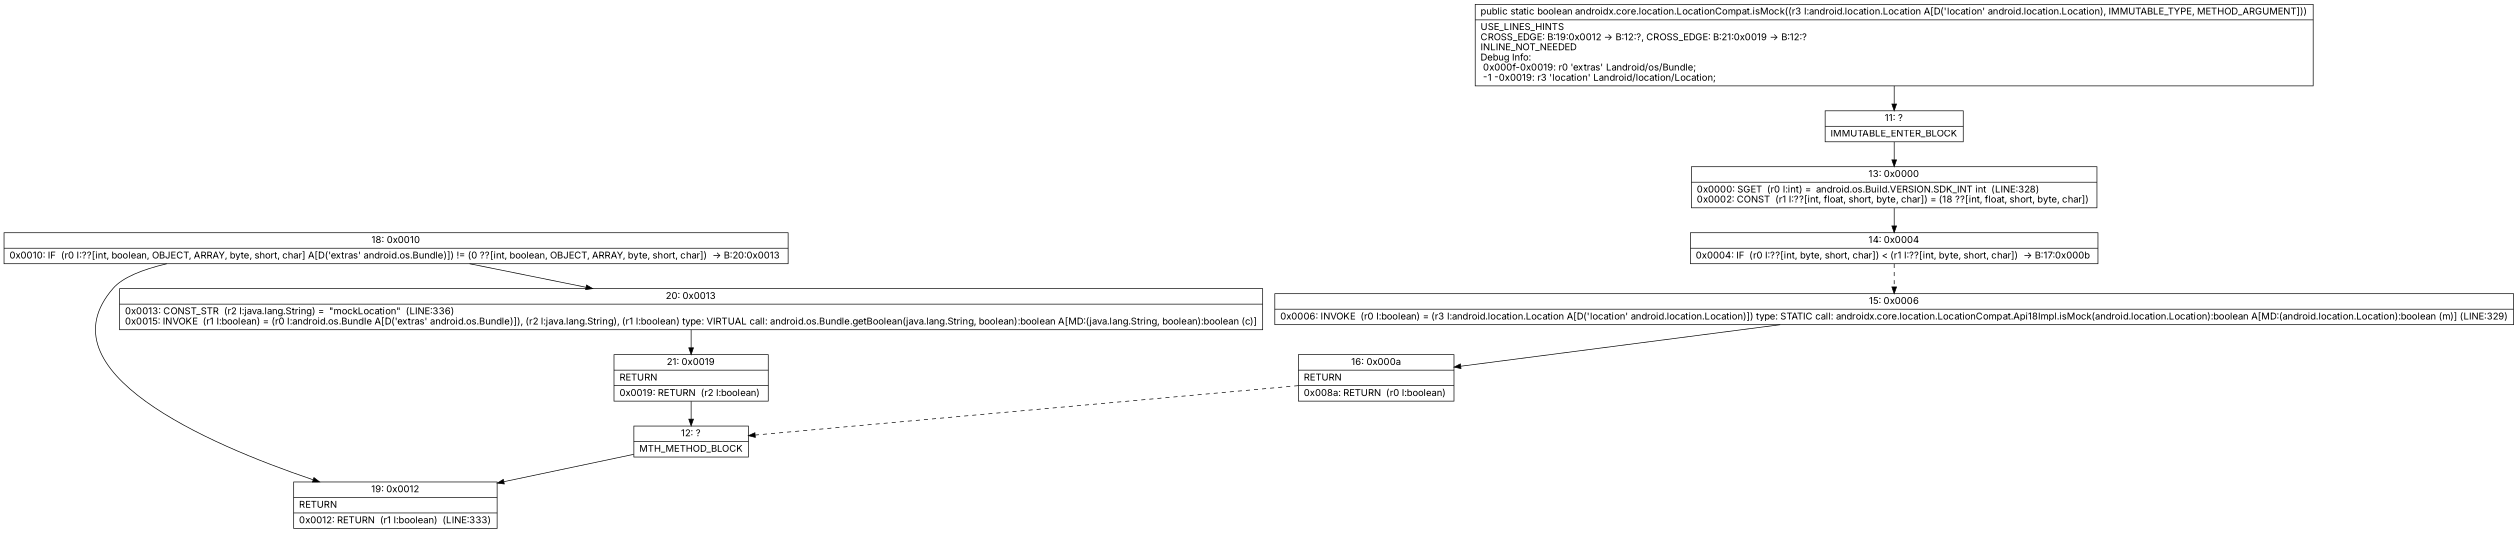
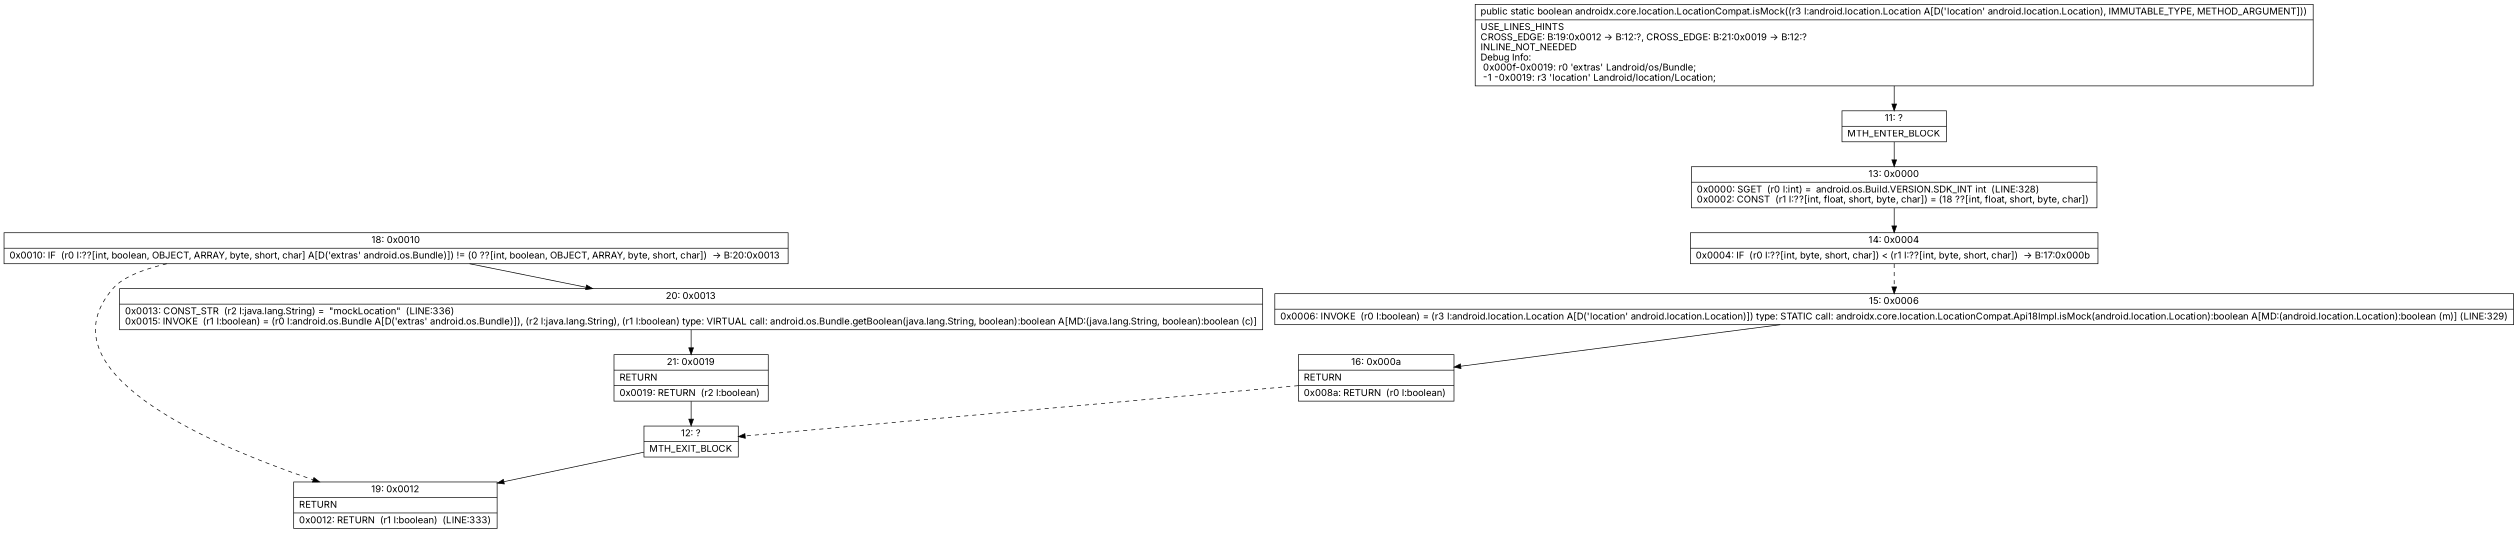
  digraph {
    fontname=Inter
    node [fontname=Inter shape=record]
    edge [fontname=Inter]
-   n1 [label="{11\:\ ?|IMMUTABLE_ENTER_BLOCK\l}"]
+   n1 [label="{11\:\ ?|MTH_ENTER_BLOCK\l}"]
    n2 [label="{13\:\ 0x0000|0x0000: SGET  (r0 I:int) =  android.os.Build.VERSION.SDK_INT int  (LINE:328)\l0x0002: CONST  (r1 I:??[int, float, short, byte, char]) = (18 ??[int, float, short, byte, char]) \l}"]
    n3 [label="{14\:\ 0x0004|0x0004: IF  (r0 I:??[int, byte, short, char]) \< (r1 I:??[int, byte, short, char])  \-\> B:17:0x000b \l}"]
    n4 [label="{15\:\ 0x0006|0x0006: INVOKE  (r0 I:boolean) = (r3 I:android.location.Location A[D('location' android.location.Location)]) type: STATIC call: androidx.core.location.LocationCompat.Api18Impl.isMock(android.location.Location):boolean A[MD:(android.location.Location):boolean (m)] (LINE:329)\l}"]
    n5 [label="{16\:\ 0x000a|RETURN\l|0x008a: RETURN  (r0 I:boolean) \l}"]
-   n6 [label="{12\:\ ?|MTH_METHOD_BLOCK\l}"]
+   n6 [label="{12\:\ ?|MTH_EXIT_BLOCK\l}"]
    n7 [label="{19\:\ 0x0012|RETURN\l|0x0012: RETURN  (r1 I:boolean)  (LINE:333)\l}"]
    n8 [label="{18\:\ 0x0010|0x0010: IF  (r0 I:??[int, boolean, OBJECT, ARRAY, byte, short, char] A[D('extras' android.os.Bundle)]) != (0 ??[int, boolean, OBJECT, ARRAY, byte, short, char])  \-\> B:20:0x0013 \l}"]
    n9 [label="{20\:\ 0x0013|0x0013: CONST_STR  (r2 I:java.lang.String) =  \"mockLocation\"  (LINE:336)\l0x0015: INVOKE  (r1 I:boolean) = (r0 I:android.os.Bundle A[D('extras' android.os.Bundle)]), (r2 I:java.lang.String), (r1 I:boolean) type: VIRTUAL call: android.os.Bundle.getBoolean(java.lang.String, boolean):boolean A[MD:(java.lang.String, boolean):boolean (c)]\l}"]
    n10 [label="{21\:\ 0x0019|RETURN\l|0x0019: RETURN  (r2 I:boolean) \l}"]
    n11 [label="{public static boolean androidx.core.location.LocationCompat.isMock((r3 I:android.location.Location A[D('location' android.location.Location), IMMUTABLE_TYPE, METHOD_ARGUMENT]))  | USE_LINES_HINTS\lCROSS_EDGE: B:19:0x0012 \-\> B:12:?, CROSS_EDGE: B:21:0x0019 \-\> B:12:?\lINLINE_NOT_NEEDED\lDebug Info:\l  0x000f\-0x0019: r0 'extras' Landroid\/os\/Bundle;\l  \-1 \-0x0019: r3 'location' Landroid\/location\/Location;\l}"]
    n1 -> n2
    n2 -> n3
    n3 -> n4 [style=dashed]
    n4 -> n5
    n5 -> n6 [style=dashed]
    n6 -> n7
-   n8 -> n7 [style=solid]
+   n8 -> n7 [style=dashed]
    n8 -> n9
    n9 -> n10
    n10 -> n6
    n11 -> n1
  }
